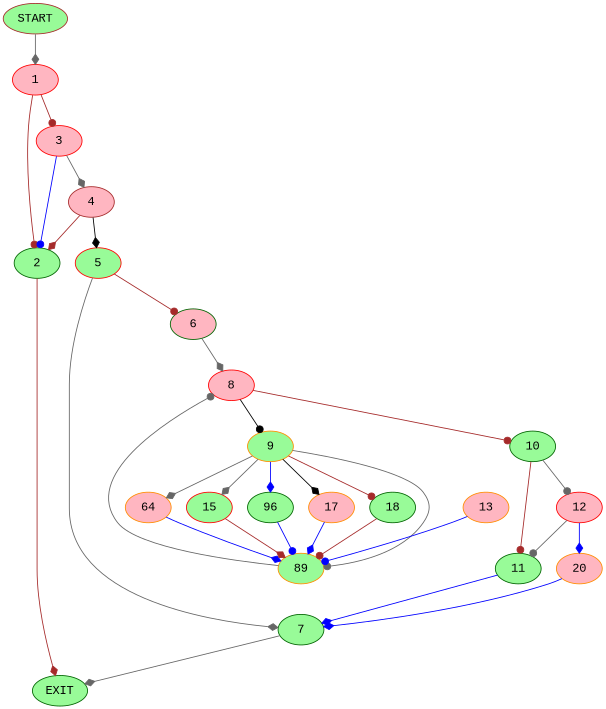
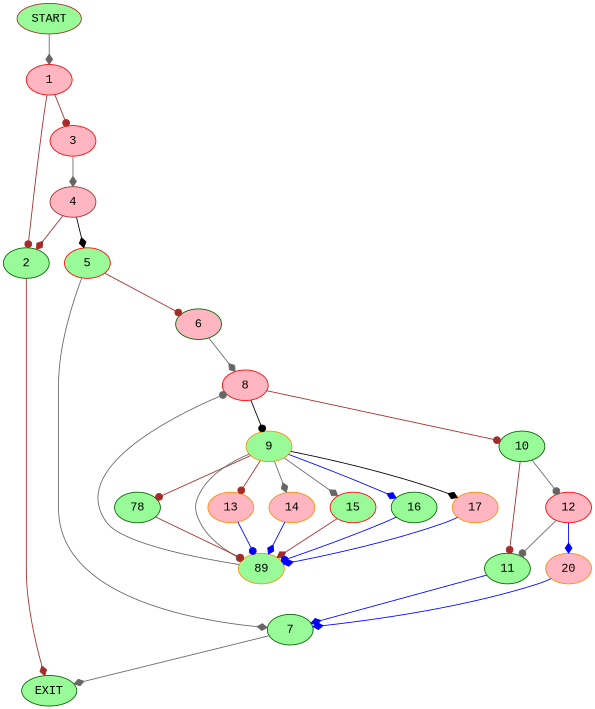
  digraph {
    fontname="Liberation Mono"
    node [color=darkgreen fillcolor=palegreen fontname="Liberation Mono" style=filled]
    edge [arrowhead=diamond color=gray40 fontname="Liberation Mono"]
    n1 [color=brown label=START]
    1 [color=red fillcolor=lightpink]
    2
    3 [color=red fillcolor=lightpink]
    n5 [label=EXIT]
    4 [color=brown fillcolor=lightpink]
    5 [color=red]
    6 [fillcolor=lightpink]
    7
    8 [color=red fillcolor=lightpink]
    9 [color=darkorange]
    10
    13 [color=darkorange fillcolor=lightpink]
-   14 [color=darkorange fillcolor=lightpink label=64]
+   14 [color=darkorange fillcolor=lightpink]
    15 [color=red]
-   16 [label=96]
+   16
    17 [color=darkorange fillcolor=lightpink]
-   18
+   18 [label=78]
    n19 [color=darkorange label=89]
    11
    12 [color=red fillcolor=lightpink]
    20 [color=darkorange fillcolor=lightpink]
    n1 -> 1
    1 -> 2 [arrowhead=dot color=brown]
    1 -> 3 [arrowhead=dot color=brown]
    2 -> n5 [color=brown]
-   3 -> 2 [arrowhead=dot color=blue]
    3 -> 4
    4 -> 2 [color=brown]
    4 -> 5 [color=black]
    5 -> 6 [arrowhead=dot color=brown]
    5 -> 7
    6 -> 8
    7 -> n5
    8 -> 9 [arrowhead=dot color=black]
    8 -> 10 [arrowhead=dot color=brown]
+   9 -> 13 [arrowhead=dot color=brown]
    9 -> 14
    9 -> 15
    9 -> 16 [color=blue]
    9 -> 17 [color=black]
    9 -> 18 [arrowhead=dot color=brown]
    9 -> n19 [arrowhead=dot]
    10 -> 11 [arrowhead=dot color=brown]
    10 -> 12 [arrowhead=dot]
    13 -> n19 [arrowhead=dot color=blue]
    14 -> n19 [color=blue]
    15 -> n19 [color=brown]
    16 -> n19 [arrowhead=dot color=blue]
    17 -> n19 [color=blue]
    18 -> n19 [arrowhead=dot color=brown]
    n19 -> 8 [arrowhead=dot]
    11 -> 7 [color=blue]
    12 -> 11 [arrowhead=dot]
    12 -> 20 [color=blue]
    20 -> 7 [color=blue]
  }
